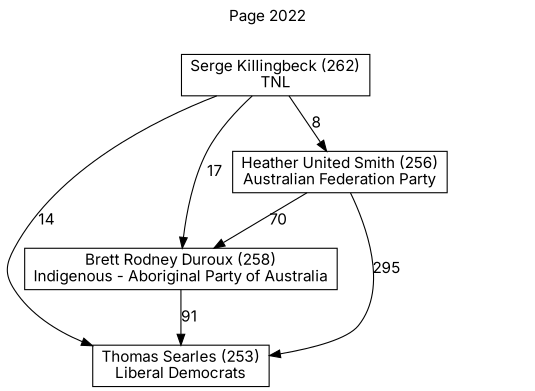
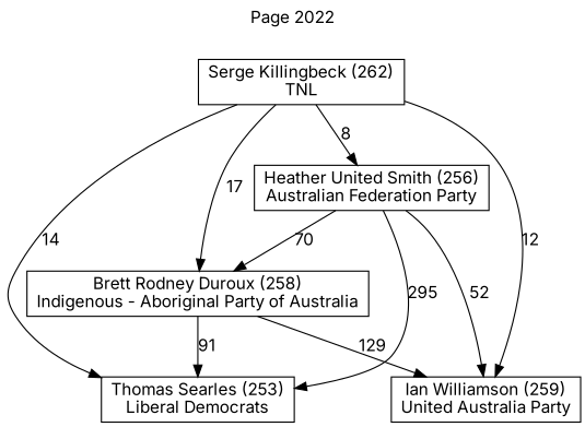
  digraph {
    fontname=Inter
    label="Page 2022"
    labelloc=t
    mclimit=10
    node [fontname=Inter shape=box]
    edge [fontname=Inter]
    n1 [label="Thomas Searles (253)\nLiberal Democrats"]
+   n2 [label="Ian Williamson (259)\nUnited Australia Party"]
    n3 [label="Brett Rodney Duroux (258)\nIndigenous - Aboriginal Party of Australia"]
    n4 [label="Heather United Smith (256)\nAustralian Federation Party"]
    n5 [label="Serge Killingbeck (262)\nTNL"]
    n3 -> n1 [label=91]
+   n3 -> n2 [label=129]
    n4 -> n1 [label=295]
+   n4 -> n2 [label=52]
    n4 -> n3 [label=70]
    n5 -> n1 [label=14]
+   n5 -> n2 [label=12]
    n5 -> n3 [label=17]
    n5 -> n4 [label=8]
  }
